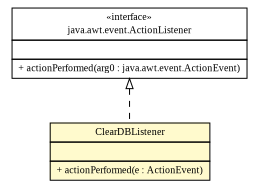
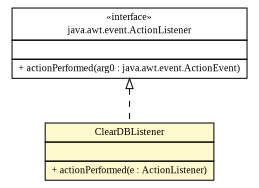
  digraph {
    nodesep=0.25
    ranksep=0.5
    fontname="Liberation Serif"
    node [fontcolor=black fontname="Liberation Serif" fontsize=10.0 shape=plaintext]
-   n1 [label=<<table title="tud.iir.gui.GUIManager.ClearDBListener" border="0" cellborder="1" cellspacing="0" cellpadding="2" port="p" bgcolor="lemonChiffon" href="./GUIManager.ClearDBListener.html"> 		<tr><td><table border="0" cellspacing="0" cellpadding="1"> <tr><td align="center" balign="center"> ClearDBListener </td></tr> 		</table></td></tr> 		<tr><td><table border="0" cellspacing="0" cellpadding="1"> <tr><td align="left" balign="left">  </td></tr> 		</table></td></tr> 		<tr><td><table border="0" cellspacing="0" cellpadding="1"> <tr><td align="left" balign="left"> + actionPerformed(e : ActionEvent) </td></tr> 		</table></td></tr> 		</table>>]
+   n1 [label=<<table title="tud.iir.gui.GUIManager.ClearDBListener" border="0" cellborder="1" cellspacing="0" cellpadding="2" port="p" bgcolor="lemonChiffon" href="./GUIManager.ClearDBListener.html"> 		<tr><td><table border="0" cellspacing="0" cellpadding="1"> <tr><td align="center" balign="center"> ClearDBListener </td></tr> 		</table></td></tr> 		<tr><td><table border="0" cellspacing="0" cellpadding="1"> <tr><td align="left" balign="left">  </td></tr> 		</table></td></tr> 		<tr><td><table border="0" cellspacing="0" cellpadding="1"> <tr><td align="left" balign="left"> + actionPerformed(e : ActionListener) </td></tr> 		</table></td></tr> 		</table>>]
    n2 [label=<<table title="java.awt.event.ActionListener" border="0" cellborder="1" cellspacing="0" cellpadding="2" port="p" href="http://java.sun.com/j2se/1.4.2/docs/api/java/awt/event/ActionListener.html"> 		<tr><td><table border="0" cellspacing="0" cellpadding="1"> <tr><td align="center" balign="center"> &#171;interface&#187; </td></tr> <tr><td align="center" balign="center"> java.awt.event.ActionListener </td></tr> 		</table></td></tr> 		<tr><td><table border="0" cellspacing="0" cellpadding="1"> <tr><td align="left" balign="left">  </td></tr> 		</table></td></tr> 		<tr><td><table border="0" cellspacing="0" cellpadding="1"> <tr><td align="left" balign="left"> + actionPerformed(arg0 : java.awt.event.ActionEvent) </td></tr> 		</table></td></tr> 		</table>>]
    n2 -> n1 [arrowtail=empty dir=back fontname="Liberation Serif" fontsize=10 headport=p labelfontname=arial labelfontsize=10 style=dashed tailport=p]
  }
